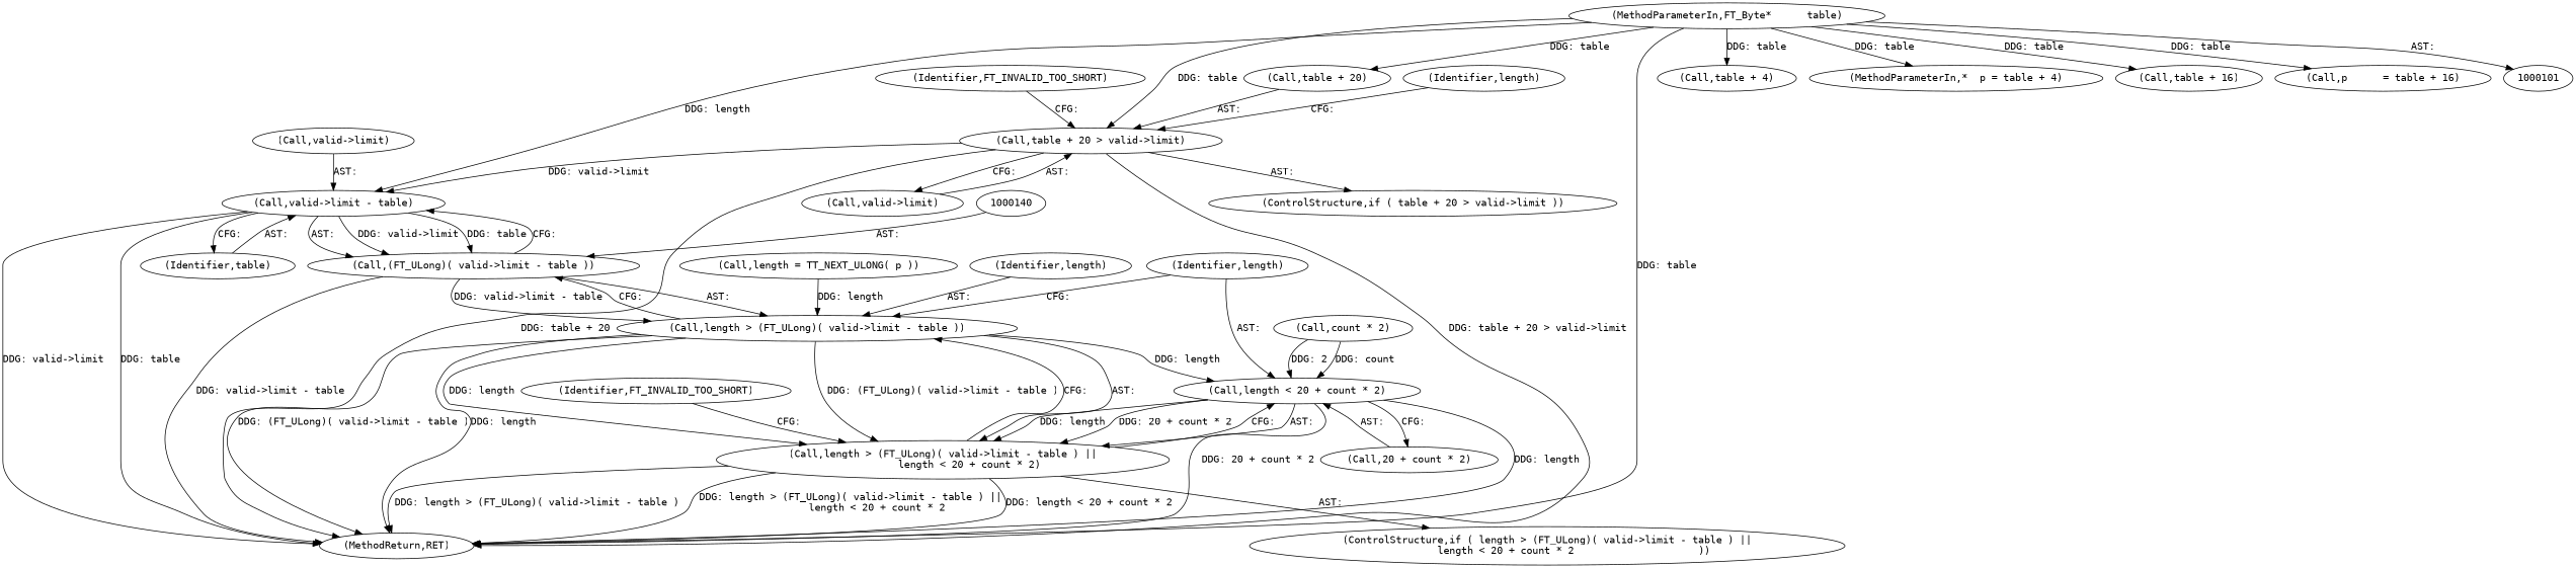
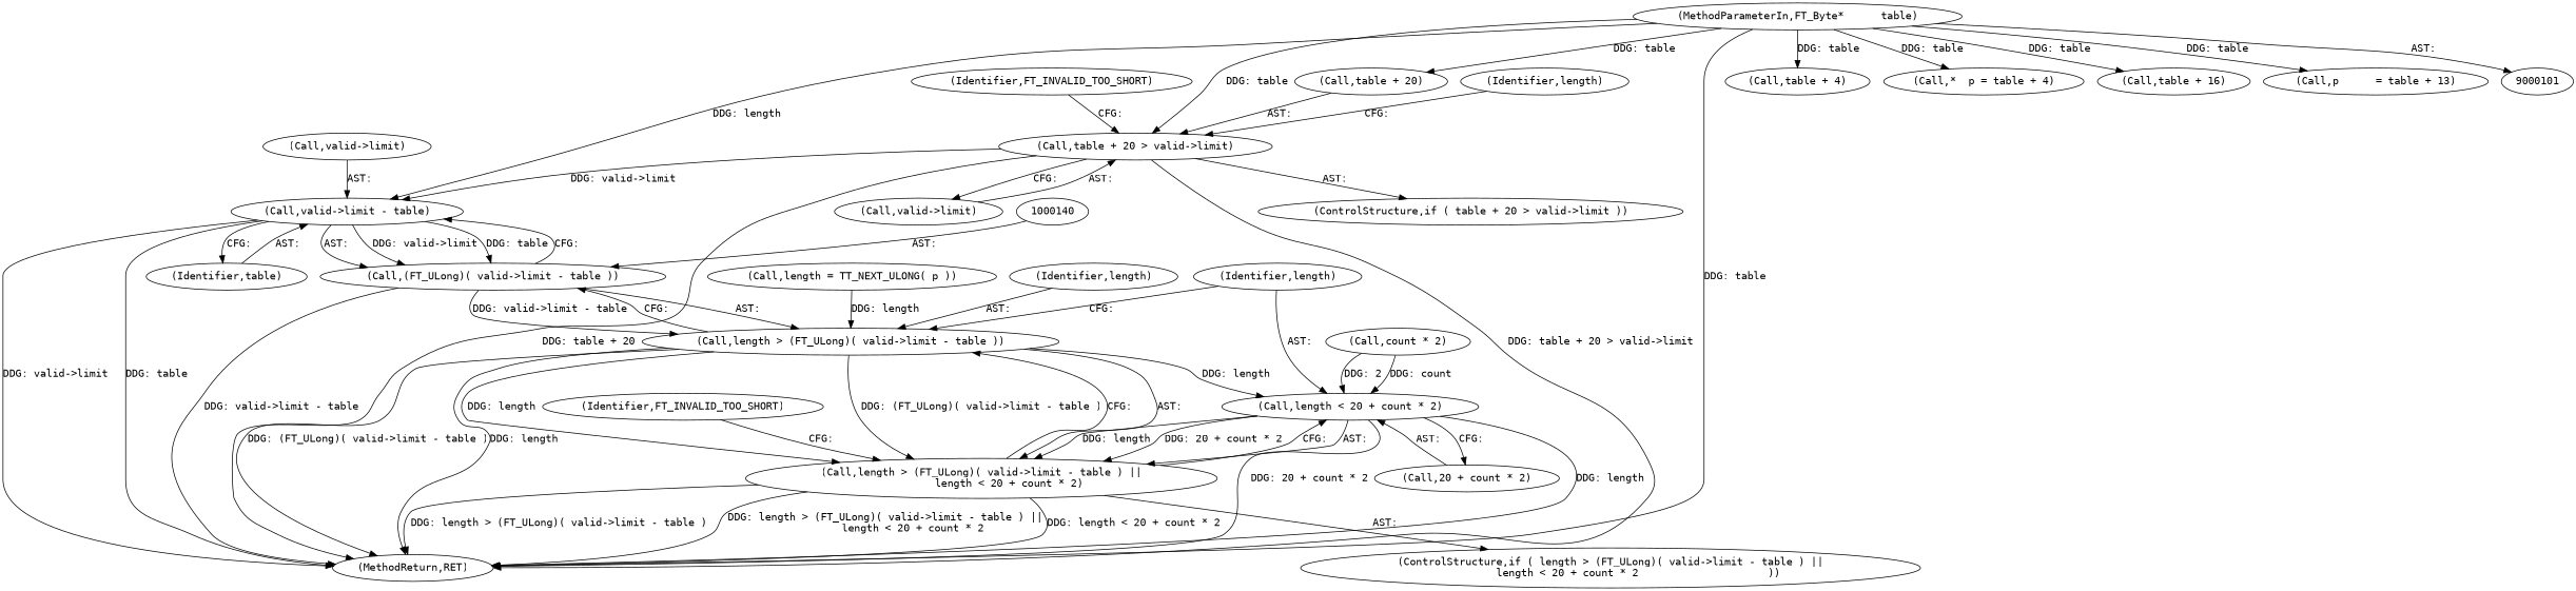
  digraph {
    fontname="DejaVu Sans Mono"
    node [fontname="DejaVu Sans Mono"]
    edge [fontname="DejaVu Sans Mono"]
    n1 [label="(Call,valid->limit - table)"]
    n2 [label="(Call,(FT_ULong)( valid->limit - table ))"]
    n3 [label="(Identifier,table)"]
    n4 [label="(MethodReturn,RET)"]
    n5 [label="(Call,length > (FT_ULong)( valid->limit - table ))"]
    n6 [label="(Call,table + 20 > valid->limit)"]
    n7 [label="(ControlStructure,if ( table + 20 > valid->limit ))"]
    n8 [label="(Call,valid->limit)"]
    n9 [label="(MethodParameterIn,FT_Byte*      table)"]
    n10 [label="(Call,table + 4)"]
-   n11 [label="(MethodParameterIn,*  p = table + 4)"]
+   n11 [label="(Call,*  p = table + 4)"]
    n12 [label="(Call,table + 20)"]
    n13 [label="(Call,table + 16)"]
-   n14 [label="(Call,p      = table + 16)"]
-   1000101
+   n14 [label="(Call,p      = table + 13)"]
+   1000101 [label=9000101]
    n16 [label="(Call,length > (FT_ULong)( valid->limit - table ) ||\n         length < 20 + count * 2)"]
    n17 [label="(Call,length < 20 + count * 2)"]
    n18 [label="(ControlStructure,if ( length > (FT_ULong)( valid->limit - table ) ||\n         length < 20 + count * 2                     ))"]
    n19 [label="(Call,20 + count * 2)"]
    n20 [label="(Call,valid->limit)"]
    n21 [label="(Identifier,length)"]
    n22 [label="(Identifier,length)"]
    n23 [label="(Identifier,length)"]
    n24 [label="(Call,count * 2)"]
    n25 [label="(Identifier,FT_INVALID_TOO_SHORT)"]
    n26 [label="(Call,length = TT_NEXT_ULONG( p ))"]
    n27 [label="(Identifier,FT_INVALID_TOO_SHORT)"]
    1000140
    n1 -> n2 [label="AST: "]
    n1 -> n2 [label="DDG: valid->limit"]
    n1 -> n2 [label="DDG: table"]
    n1 -> n3 [label="CFG: "]
    n1 -> n4 [label="DDG: valid->limit"]
    n1 -> n4 [label="DDG: table"]
    n2 -> n1 [label="CFG: "]
    n2 -> n4 [label="DDG: valid->limit - table"]
    n2 -> n5 [label="AST: "]
    n2 -> n5 [label="DDG: valid->limit - table"]
    n3 -> n1 [label="AST: "]
    n5 -> n2 [label="CFG: "]
    n5 -> n4 [label="DDG: (FT_ULong)( valid->limit - table )"]
    n5 -> n4 [label="DDG: length"]
    n5 -> n16 [label="AST: "]
    n5 -> n16 [label="DDG: length"]
    n5 -> n16 [label="DDG: (FT_ULong)( valid->limit - table )"]
    n5 -> n17 [label="DDG: length"]
    n6 -> n1 [label="DDG: valid->limit"]
    n6 -> n4 [label="DDG: table + 20"]
    n6 -> n4 [label="DDG: table + 20 > valid->limit"]
    n6 -> n7 [label="AST: "]
    n6 -> n8 [label="CFG: "]
    n8 -> n6 [label="AST: "]
    n9 -> n1 [label="DDG: length"]
    n9 -> n4 [label="DDG: table"]
    n9 -> n6 [label="DDG: table"]
    n9 -> n10 [label="DDG: table"]
    n9 -> n11 [label="DDG: table"]
    n9 -> n12 [label="DDG: table"]
    n9 -> n13 [label="DDG: table"]
    n9 -> n14 [label="DDG: table"]
    n9 -> 1000101 [label="AST: "]
    n12 -> n6 [label="AST: "]
    n16 -> n4 [label="DDG: length > (FT_ULong)( valid->limit - table ) ||\n         length < 20 + count * 2"]
    n16 -> n4 [label="DDG: length < 20 + count * 2"]
    n16 -> n4 [label="DDG: length > (FT_ULong)( valid->limit - table )"]
    n16 -> n5 [label="CFG: "]
    n16 -> n17 [label="CFG: "]
    n16 -> n18 [label="AST: "]
    n17 -> n4 [label="DDG: 20 + count * 2"]
    n17 -> n4 [label="DDG: length"]
    n17 -> n16 [label="AST: "]
    n17 -> n16 [label="DDG: length"]
    n17 -> n16 [label="DDG: 20 + count * 2"]
    n17 -> n19 [label="CFG: "]
    n19 -> n17 [label="AST: "]
    n20 -> n1 [label="AST: "]
    n21 -> n5 [label="AST: "]
    n22 -> n6 [label="CFG: "]
    n23 -> n5 [label="CFG: "]
    n23 -> n17 [label="AST: "]
    n24 -> n17 [label="DDG: count"]
    n24 -> n17 [label="DDG: 2"]
    n25 -> n6 [label="CFG: "]
    n26 -> n5 [label="DDG: length"]
    n27 -> n16 [label="CFG: "]
    1000140 -> n2 [label="AST: "]
  }
